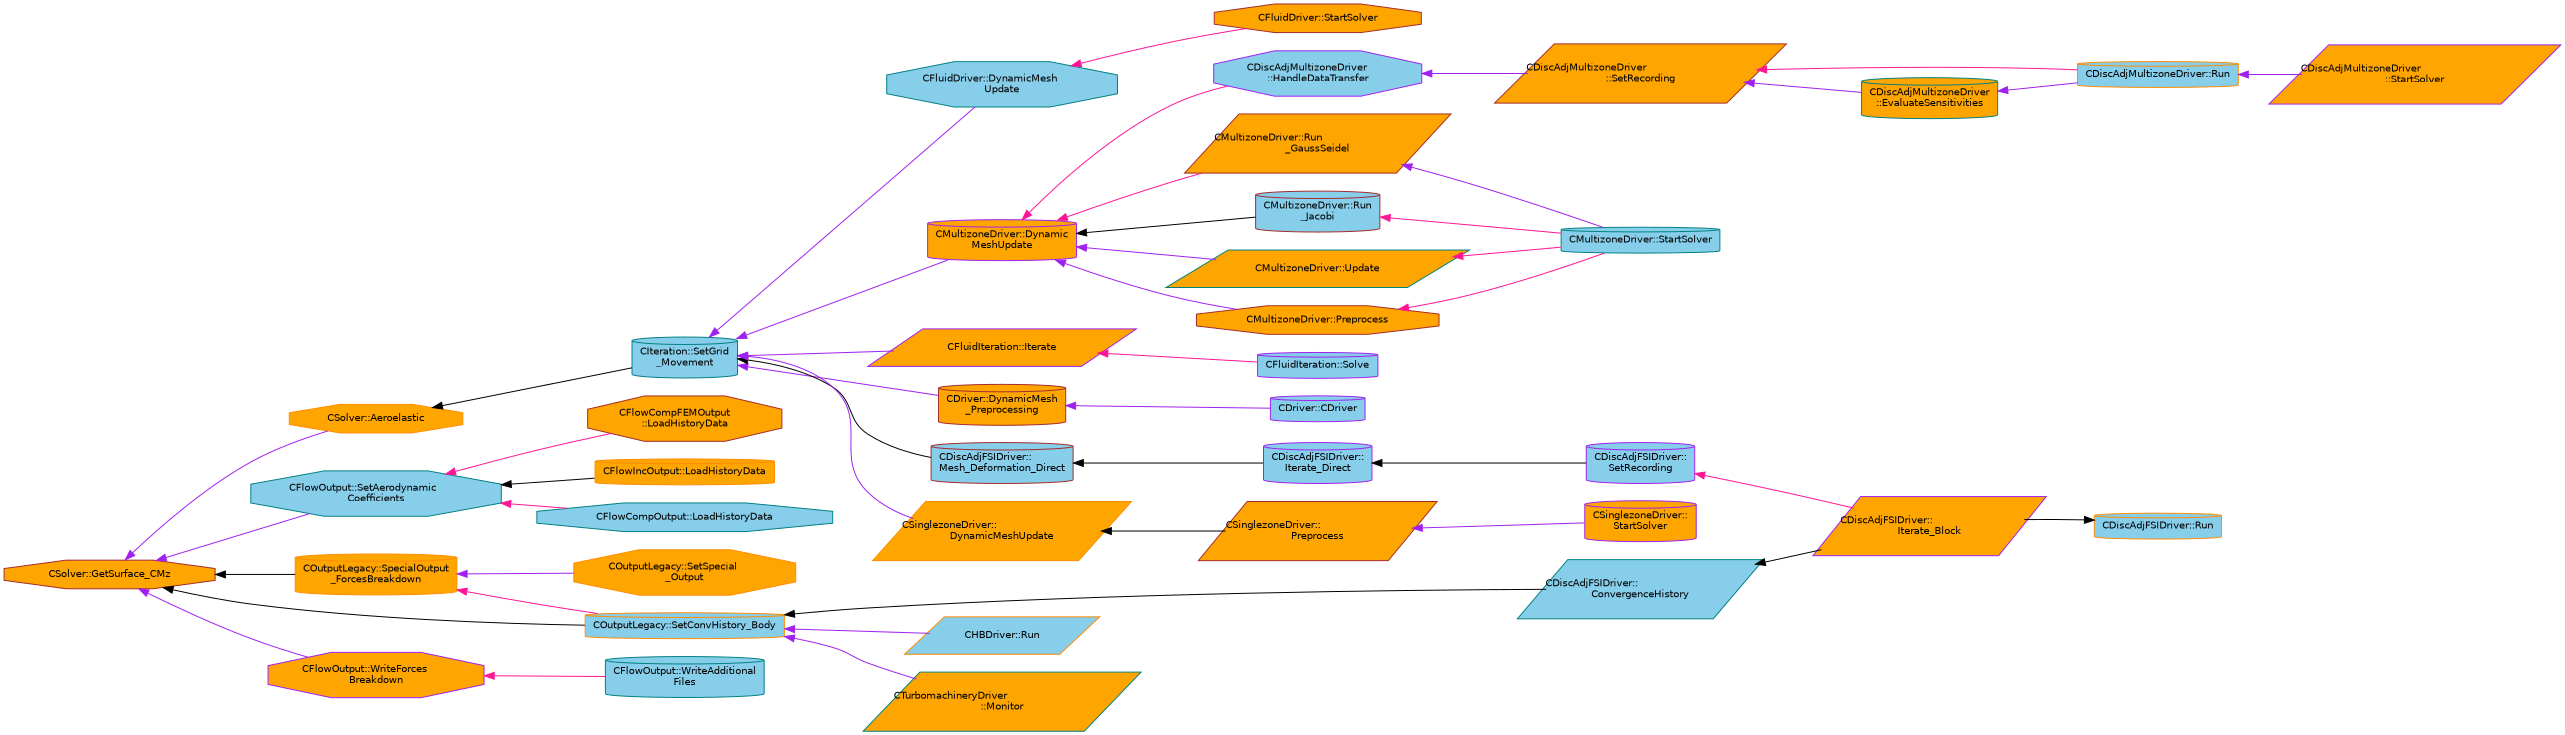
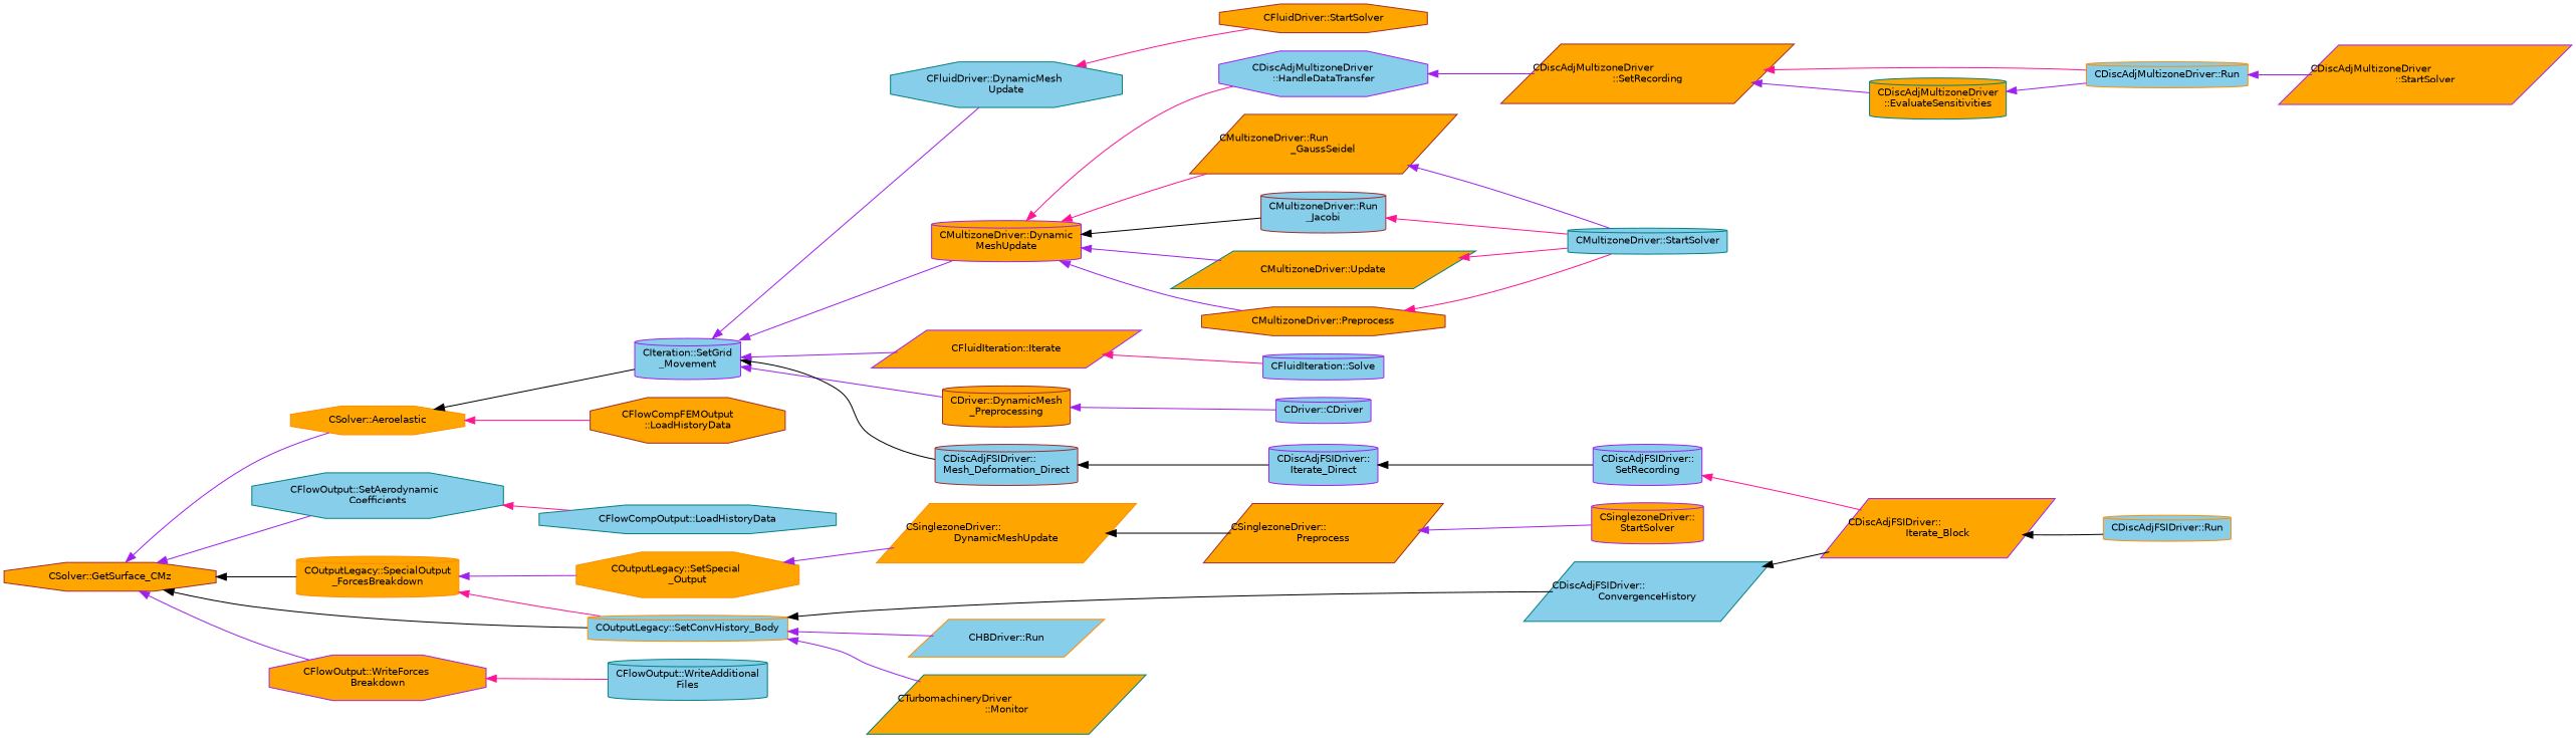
  digraph {
    rankdir=LR
    node [color=purple fillcolor=orange fontname=Helvetica fontsize=10 shape=cylinder style=filled]
    edge [color=purple dir=back fontname=Helvetica fontsize=10 labelfontname=Helvetica labelfontsize=10 style=solid]
    n1 [color=brown fontcolor=black height=0.2 label="CSolver::GetSurface_CMz" shape=octagon width=0.4]
    n2 [color=teal fillcolor=skyblue height=0.2 label="CFlowOutput::SetAerodynamic\lCoefficients" shape=octagon width=0.4]
    n3 [height=0.2 label="CFlowOutput::WriteForces\lBreakdown" shape=octagon width=0.4]
    n4 [color=darkorange fillcolor=skyblue height=0.2 label="COutputLegacy::SetConvHistory_Body" width=0.4]
    n5 [color=darkorange height=0.2 label="COutputLegacy::SpecialOutput\l_ForcesBreakdown" width=0.4]
    n6 [color=darkorange height=0.2 label="CSolver::Aeroelastic" shape=octagon width=0.4]
    n7 [color=brown height=0.2 label="CFlowCompFEMOutput\l::LoadHistoryData" shape=octagon width=0.4]
    n8 [color=teal fillcolor=skyblue height=0.2 label="CFlowCompOutput::LoadHistoryData" shape=octagon width=0.4]
-   n9 [color=darkorange height=0.2 label="CFlowIncOutput::LoadHistoryData" width=0.4]
    n10 [color=teal fillcolor=skyblue height=0.2 label="CFlowOutput::WriteAdditional\lFiles" width=0.4]
    n11 [color=teal height=0.2 label="CTurbomachineryDriver\l::Monitor" shape=parallelogram width=0.4]
    n12 [color=darkorange fillcolor=skyblue height=0.2 label="CHBDriver::Run" shape=parallelogram width=0.4]
    n13 [color=teal fillcolor=skyblue height=0.2 label="CDiscAdjFSIDriver::\lConvergenceHistory" shape=parallelogram width=0.4]
    n14 [color=darkorange height=0.2 label="COutputLegacy::SetSpecial\l_Output" shape=octagon width=0.4]
-   n15 [color=teal fillcolor=skyblue height=0.2 label="CIteration::SetGrid\l_Movement" width=0.4]
+   n15 [fillcolor=skyblue height=0.2 label="CIteration::SetGrid\l_Movement" width=0.4]
    n16 [height=0.2 label="CDiscAdjFSIDriver::\lIterate_Block" shape=parallelogram width=0.4]
    n17 [color=darkorange fillcolor=skyblue height=0.2 label="CDiscAdjFSIDriver::Run" width=0.4]
    n18 [color=brown height=0.2 label="CDriver::DynamicMesh\l_Preprocessing" width=0.4]
    n19 [color=teal fillcolor=skyblue height=0.2 label="CFluidDriver::DynamicMesh\lUpdate" shape=octagon width=0.4]
    n20 [color=brown fillcolor=skyblue height=0.2 label="CDiscAdjFSIDriver::\lMesh_Deformation_Direct" width=0.4]
    n21 [height=0.2 label="CMultizoneDriver::Dynamic\lMeshUpdate" width=0.4]
    n22 [color=darkorange height=0.2 label="CSinglezoneDriver::\lDynamicMeshUpdate" shape=parallelogram width=0.4]
    n23 [height=0.2 label="CFluidIteration::Iterate" shape=parallelogram width=0.4]
    n24 [fillcolor=skyblue height=0.2 label="CDriver::CDriver" width=0.4]
    n25 [color=brown height=0.2 label="CFluidDriver::StartSolver" shape=octagon width=0.4]
    n26 [fillcolor=skyblue height=0.2 label="CDiscAdjFSIDriver::\lIterate_Direct" width=0.4]
    n27 [fillcolor=skyblue height=0.2 label="CDiscAdjMultizoneDriver\l::HandleDataTransfer" shape=octagon width=0.4]
    n28 [color=brown height=0.2 label="CMultizoneDriver::Preprocess" shape=octagon width=0.4]
    n29 [color=brown height=0.2 label="CMultizoneDriver::Run\l_GaussSeidel" shape=parallelogram width=0.4]
    n30 [color=brown fillcolor=skyblue height=0.2 label="CMultizoneDriver::Run\l_Jacobi" width=0.4]
    n31 [color=teal height=0.2 label="CMultizoneDriver::Update" shape=parallelogram width=0.4]
    n32 [color=brown height=0.2 label="CSinglezoneDriver::\lPreprocess" shape=parallelogram width=0.4]
    n33 [fillcolor=skyblue height=0.2 label="CFluidIteration::Solve" width=0.4]
    n34 [fillcolor=skyblue height=0.2 label="CDiscAdjFSIDriver::\lSetRecording" width=0.4]
    n35 [color=brown height=0.2 label="CDiscAdjMultizoneDriver\l::SetRecording" shape=parallelogram width=0.4]
    n36 [color=teal fillcolor=skyblue height=0.2 label="CMultizoneDriver::StartSolver" width=0.4]
    n37 [color=darkorange fillcolor=skyblue height=0.2 label="CDiscAdjMultizoneDriver::Run" width=0.4]
    n38 [color=teal height=0.2 label="CDiscAdjMultizoneDriver\l::EvaluateSensitivities" width=0.4]
    n39 [height=0.2 label="CDiscAdjMultizoneDriver\l::StartSolver" shape=parallelogram width=0.4]
    n40 [height=0.2 label="CSinglezoneDriver::\lStartSolver" width=0.4]
    n1 -> n2
    n1 -> n3
    n1 -> n4 [color=black]
    n1 -> n5 [color=black]
    n1 -> n6
-   n2 -> n7 [color=deeppink]
+   n6 -> n7 [color=deeppink]
    n2 -> n8 [color=deeppink]
-   n2 -> n9 [color=black]
    n3 -> n10 [color=deeppink]
    n4 -> n11
    n4 -> n12
    n4 -> n13 [color=black]
    n5 -> n4 [color=deeppink]
    n5 -> n14
    n6 -> n15 [color=black]
    n13 -> n16 [color=black]
    n15 -> n18
    n15 -> n19
    n15 -> n20 [color=black]
    n15 -> n21
-   n15 -> n22
+   n14 -> n22
    n15 -> n23
-   n17 -> n16 [color=black]
+   n16 -> n17 [color=black]
    n18 -> n24
    n19 -> n25 [color=deeppink]
    n20 -> n26 [color=black]
    n21 -> n27 [color=deeppink]
    n21 -> n28
    n21 -> n29 [color=deeppink]
    n21 -> n30 [color=black]
    n21 -> n31
    n22 -> n32 [color=black]
    n23 -> n33 [color=deeppink]
    n26 -> n34 [color=black]
    n27 -> n35
    n28 -> n36 [color=deeppink]
    n29 -> n36
    n30 -> n36 [color=deeppink]
    n31 -> n36 [color=deeppink]
    n32 -> n40
    n34 -> n16 [color=deeppink]
    n35 -> n37 [color=deeppink]
    n35 -> n38
    n37 -> n39
    n38 -> n37
  }
